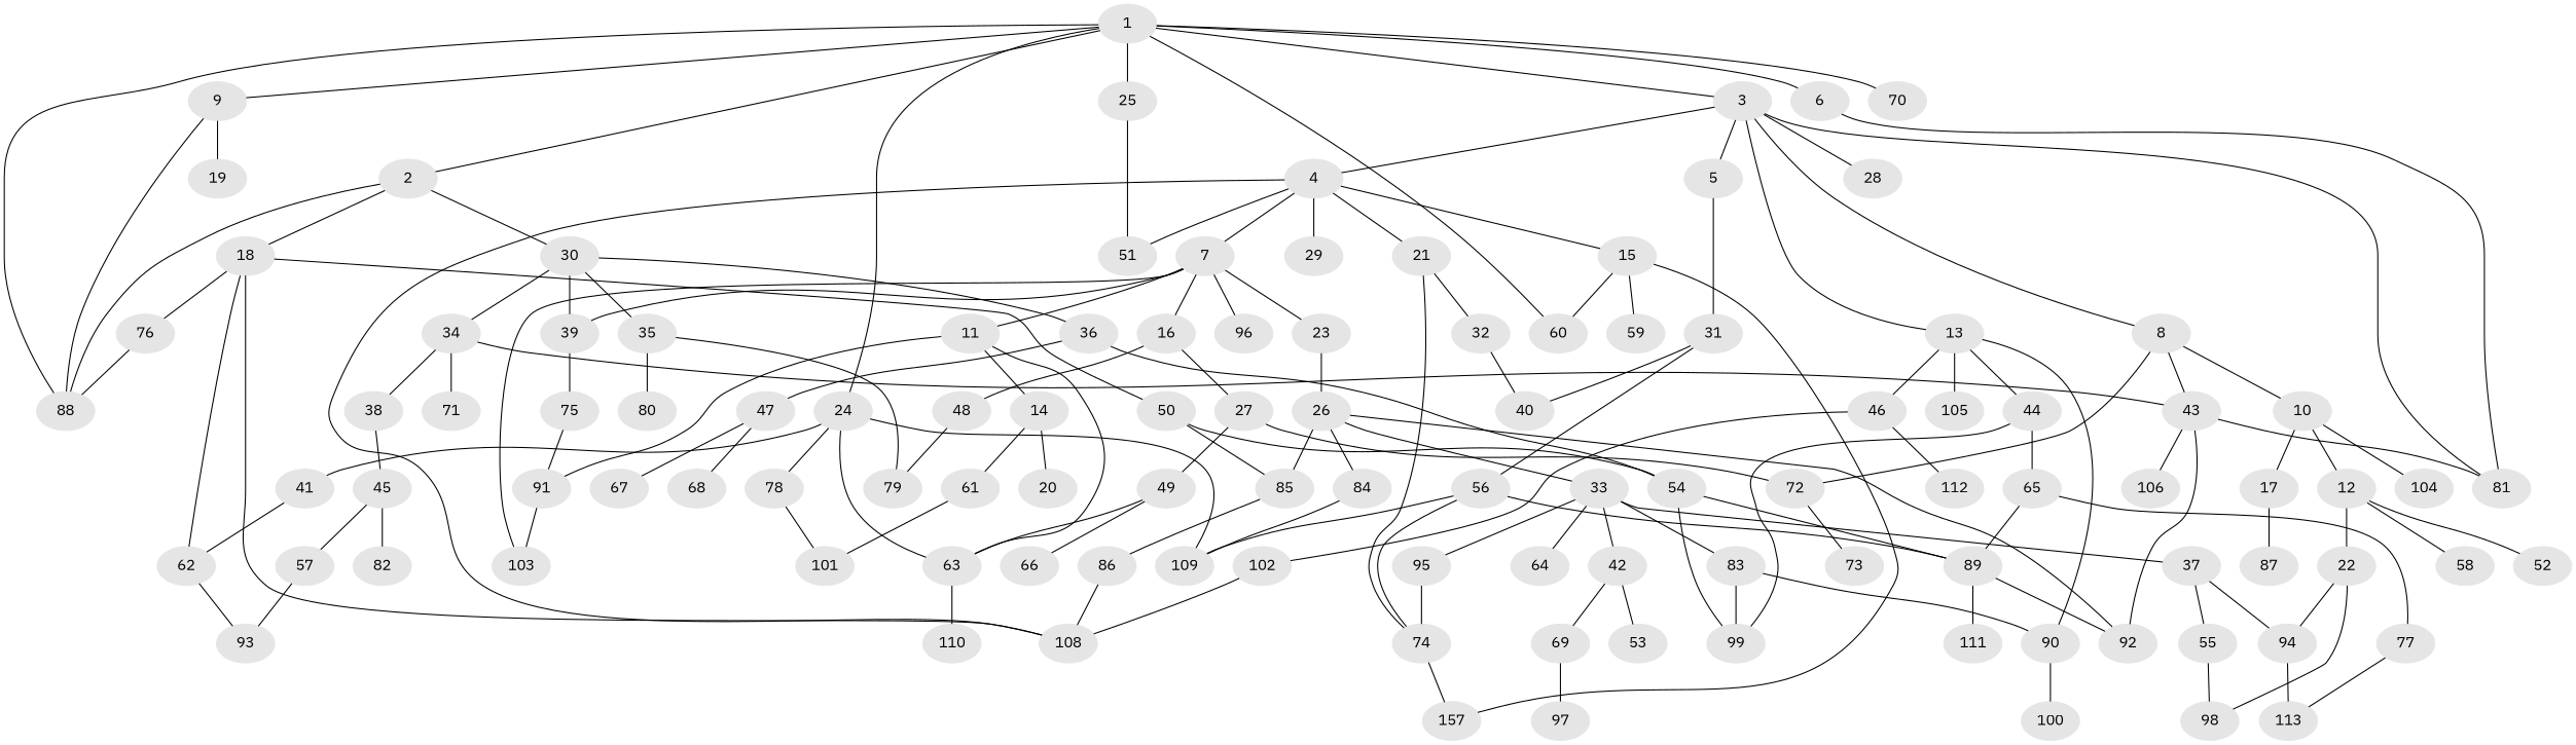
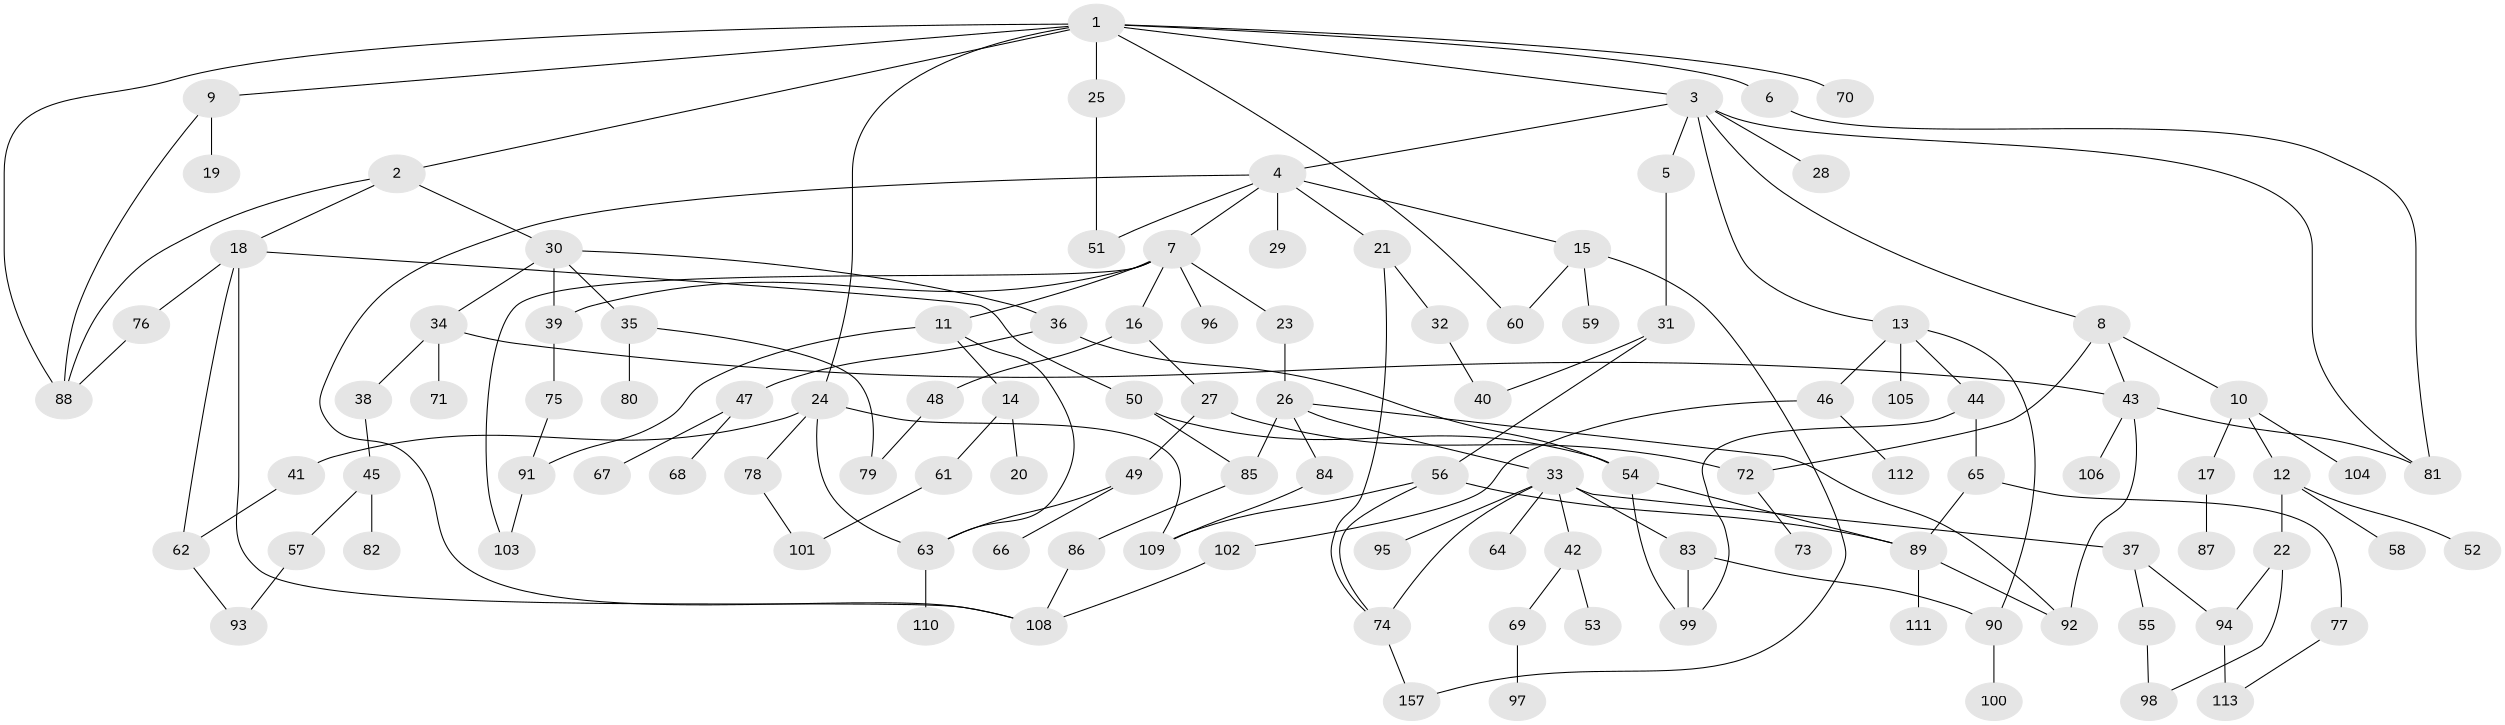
  graph {
    fontname="IBM Plex Sans"
    node [color=gray90 fontname="IBM Plex Sans" style=filled]
    edge [fontname="IBM Plex Sans"]
    1
    2
    3
    6
    9
    24
    25
    60
    70
    88
    18
    30
    4
    5
    8
    13
    28
    81
    19
    63
    41
    78
    109
    51
    108
    50
    62
    76
    39
    34
    35
    36
    7
    15
    21
    29
    31
    10
    43
    72
    44
    46
    90
    105
    11
    16
    23
    96
    103
    59
    n51 [label=157]
    32
    74
    40
    56
    14
    91
    27
    48
    26
    75
    12
    17
    104
    92
    106
    73
    22
    52
    58
    87
    20
    61
    110
    94
    98
    65
    99
    102
    112
    100
    101
    49
    79
    85
    54
    93
    113
    33
    84
    37
    42
    64
    83
    95
    86
    66
    38
    71
    80
    47
    89
    55
    53
    69
    45
    67
    68
    57
    82
    97
    77
    111
    1 -- 2
    1 -- 3
    1 -- 6
    1 -- 9
    1 -- 24
    1 -- 25
    1 -- 60
    1 -- 70
    1 -- 88
    2 -- 88
    2 -- 18
    2 -- 30
    3 -- 4
    3 -- 5
    3 -- 8
    3 -- 13
    3 -- 28
    3 -- 81
    6 -- 81
    9 -- 88
    9 -- 19
    24 -- 63
    24 -- 41
    24 -- 78
    24 -- 109
    25 -- 51
    18 -- 108
    18 -- 50
    18 -- 62
    18 -- 76
    30 -- 39
    30 -- 34
    30 -- 35
    30 -- 36
    4 -- 51
    4 -- 108
    4 -- 7
    4 -- 15
    4 -- 21
    4 -- 29
    5 -- 31
    8 -- 10
    8 -- 43
    8 -- 72
    13 -- 44
    13 -- 46
    13 -- 90
    13 -- 105
    63 -- 110
    41 -- 62
    78 -- 101
    50 -- 85
    50 -- 54
    62 -- 93
    76 -- 88
    39 -- 75
    34 -- 43
    34 -- 38
    34 -- 71
    35 -- 79
    35 -- 80
    36 -- 54
    36 -- 47
    7 -- 39
    7 -- 11
    7 -- 16
    7 -- 23
    7 -- 96
    7 -- 103
    15 -- 60
    15 -- 59
    15 -- n51
    21 -- 32
    21 -- 74
    31 -- 40
    31 -- 56
    10 -- 12
    10 -- 17
    10 -- 104
    43 -- 81
    43 -- 92
    43 -- 106
    72 -- 73
    44 -- 65
    44 -- 99
    46 -- 102
    46 -- 112
    90 -- 100
    11 -- 63
    11 -- 14
    11 -- 91
    16 -- 27
    16 -- 48
    23 -- 26
    32 -- 40
    74 -- n51
    56 -- 109
    56 -- 74
    56 -- 89
    14 -- 20
    14 -- 61
    91 -- 103
    27 -- 72
    27 -- 49
    48 -- 79
    26 -- 92
    26 -- 85
    26 -- 33
    26 -- 84
    75 -- 91
    12 -- 22
    12 -- 52
    12 -- 58
    17 -- 87
    22 -- 94
    22 -- 98
    61 -- 101
    94 -- 113
    65 -- 89
    65 -- 77
    102 -- 108
    49 -- 63
    49 -- 66
    85 -- 86
    54 -- 99
    54 -- 89
-   95 -- 74
+   33 -- 74
    33 -- 37
    33 -- 42
    33 -- 64
    33 -- 83
    33 -- 95
    84 -- 109
    37 -- 94
    37 -- 55
    42 -- 53
    42 -- 69
    83 -- 90
    83 -- 99
    86 -- 108
    38 -- 45
    47 -- 67
    47 -- 68
    89 -- 92
    89 -- 111
    55 -- 98
    69 -- 97
    45 -- 57
    45 -- 82
    57 -- 93
    77 -- 113
  }
